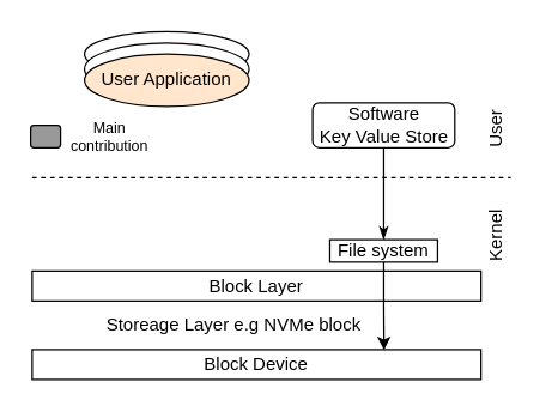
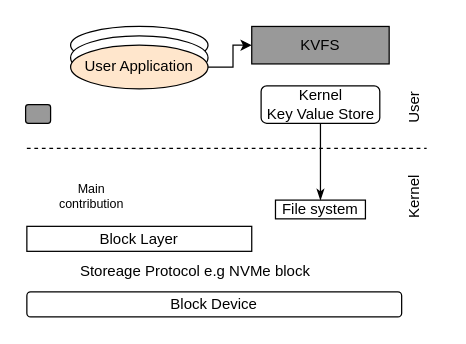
  <mxCell id="0" />
  <mxCell id="1" parent="0" />
  <mxCell id="2" value="" style="ellipse;whiteSpace=wrap;html=1;" parent="1" vertex="1"><mxGeometry x="56" y="20.5" width="110" height="30" as="geometry" /></mxCell>
  <mxCell id="3" value="" style="ellipse;whiteSpace=wrap;html=1;" parent="1" vertex="1"><mxGeometry x="56" y="28" width="110" height="35" as="geometry" /></mxCell>
+ <mxCell id="4" value="" style="edgeStyle=orthogonalEdgeStyle;rounded=0;orthogonalLoop=1;jettySize=auto;html=1;" edge="1" parent="1" source="5" target="6"><mxGeometry relative="1" as="geometry" /></mxCell>
  <mxCell id="5" value="User Application" style="ellipse;whiteSpace=wrap;html=1;fillColor=#ffe6cc;" parent="1" vertex="1"><mxGeometry x="56" y="35.5" width="110" height="35" as="geometry" /></mxCell>
- <mxCell id="7" value="Software &lt;br&gt;Key Value Store" style="rounded=1;whiteSpace=wrap;html=1;fillColor=#FFFFFF;gradientColor=none;" parent="1" vertex="1"><mxGeometry x="208.5" y="68" width="95" height="30" as="geometry" /></mxCell>
+ <mxCell id="6" value="KVFS" style="rounded=0;whiteSpace=wrap;html=1;gradientColor=none;fillColor=#999999;" parent="1" vertex="1"><mxGeometry x="201" y="20.5" width="110" height="30" as="geometry" /></mxCell>
+ <mxCell id="7" value="Kernel &lt;br&gt;Key Value Store" style="rounded=1;whiteSpace=wrap;html=1;fillColor=#FFFFFF;gradientColor=none;" parent="1" vertex="1"><mxGeometry x="208.5" y="68" width="95" height="30" as="geometry" /></mxCell>
  <mxCell id="8" value="" style="endArrow=none;dashed=1;html=1;strokeWidth=1;" parent="1" edge="1"><mxGeometry width="50" height="50" relative="1" as="geometry"><mxPoint x="21" y="118" as="sourcePoint" /><mxPoint x="341" y="118" as="targetPoint" /></mxGeometry></mxCell>
  <mxCell id="9" value="User" style="text;html=1;strokeColor=none;fillColor=none;align=center;verticalAlign=middle;whiteSpace=wrap;rounded=0;rotation=-90;" parent="1" vertex="1"><mxGeometry x="311" y="75.5" width="40" height="20" as="geometry" /></mxCell>
  <mxCell id="10" style="edgeStyle=orthogonalEdgeStyle;rounded=0;orthogonalLoop=1;jettySize=auto;html=1;exitX=0.5;exitY=1;exitDx=0;exitDy=0;entryX=0.5;entryY=0;entryDx=0;entryDy=0;strokeWidth=1;strokeColor=#000000;endArrow=classicThin;endFill=1;" parent="1" source="7" target="12" edge="1"><mxGeometry relative="1" as="geometry" /></mxCell>
  <mxCell id="11" value="Kernel&lt;br&gt;" style="text;html=1;strokeColor=none;fillColor=none;align=center;verticalAlign=middle;whiteSpace=wrap;rounded=0;rotation=-90;" parent="1" vertex="1"><mxGeometry x="311" y="147" width="40" height="20" as="geometry" /></mxCell>
  <mxCell id="12" value="File system" style="rounded=0;whiteSpace=wrap;html=1;fillColor=#FFFFFF;gradientColor=none;" parent="1" vertex="1"><mxGeometry x="220" y="159.5" width="72" height="15" as="geometry" /></mxCell>
  <mxCell id="13" value="" style="rounded=1;whiteSpace=wrap;html=1;fillColor=#999999;gradientColor=none;" parent="1" vertex="1"><mxGeometry x="20" y="83" width="20" height="15" as="geometry" /></mxCell>
- <mxCell id="14" value="Main contribution" style="text;html=1;strokeColor=none;fillColor=none;align=center;verticalAlign=middle;whiteSpace=wrap;rounded=0;fontSize=10;" parent="1" vertex="1"><mxGeometry x="52.5" y="80.5" width="40" height="20" as="geometry" /></mxCell>
- <mxCell id="15" value="Block Layer" style="rounded=0;whiteSpace=wrap;html=1;" vertex="1" parent="1"><mxGeometry x="21" y="180.5" width="300" height="20" as="geometry" /></mxCell>
- <mxCell id="16" value="Block Device" style="rounded=0;whiteSpace=wrap;html=1;" vertex="1" parent="1"><mxGeometry x="21" y="233" width="300" height="20" as="geometry" /></mxCell>
- <mxCell id="17" value="Storeage Layer e.g NVMe block" style="text;html=1;strokeColor=none;fillColor=none;align=center;verticalAlign=middle;whiteSpace=wrap;rounded=0;" vertex="1" parent="1"><mxGeometry x="61" y="207" width="190" height="20" as="geometry" /></mxCell>
- <mxCell id="18" style="edgeStyle=orthogonalEdgeStyle;rounded=0;orthogonalLoop=1;jettySize=auto;html=1;exitX=0.5;exitY=1;exitDx=0;exitDy=0;entryX=0.784;entryY=0.017;entryDx=0;entryDy=0;entryPerimeter=0;strokeWidth=1;" edge="1" parent="1" source="12" target="16"><mxGeometry relative="1" as="geometry" /></mxCell>
+ <mxCell id="14" value="Main contribution" style="text;html=1;strokeColor=none;fillColor=none;align=center;verticalAlign=middle;whiteSpace=wrap;rounded=0;fontSize=10;" parent="1" vertex="1"><mxGeometry x="52.5" y="145.5" width="40" height="20" as="geometry" /></mxCell>
+ <mxCell id="15" value="Block Layer" style="rounded=0;whiteSpace=wrap;html=1;" vertex="1" parent="1"><mxGeometry x="21" y="180.5" width="180" height="20" as="geometry" /></mxCell>
+ <mxCell id="16" value="Block Device" style="whiteSpace=wrap;html=1;rounded=1;" vertex="1" parent="1"><mxGeometry x="21" y="233" width="300" height="20" as="geometry" /></mxCell>
+ <mxCell id="17" value="Storeage Protocol e.g NVMe block" style="text;html=1;strokeColor=none;fillColor=none;align=center;verticalAlign=middle;whiteSpace=wrap;rounded=0;" vertex="1" parent="1"><mxGeometry x="61" y="207" width="190" height="20" as="geometry" /></mxCell>
